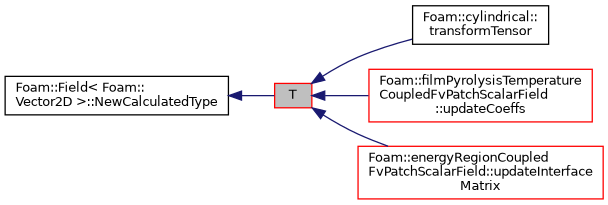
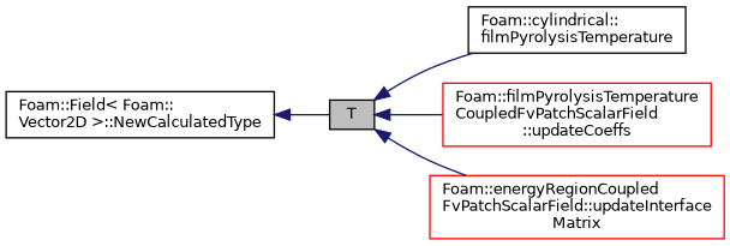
  digraph {
    rankdir=LR
    node [color=black fontname=Helvetica fontsize=10 shape=record]
    edge [color=midnightblue dir=back fontname=Helvetica fontsize=10 labelfontname=Helvetica labelfontsize=10 style=solid]
-   n1 [color=red fillcolor=grey75 fontcolor=black height=0.2 label=T style=filled width=0.4]
-   n2 [height=0.2 label="Foam::cylindrical::\ltransformTensor" width=0.4]
+   n1 [fillcolor=grey75 fontcolor=black height=0.2 label=T style=filled width=0.4]
+   n2 [height=0.2 label="Foam::cylindrical::\lfilmPyrolysisTemperature" width=0.4]
    n3 [color=red height=0.2 label="Foam::filmPyrolysisTemperature\lCoupledFvPatchScalarField\l::updateCoeffs" width=0.4]
    n4 [color=red height=0.2 label="Foam::energyRegionCoupled\lFvPatchScalarField::updateInterface\lMatrix" width=0.4]
    n5 [height=0.2 label="Foam::Field\< Foam::\lVector2D \>::NewCalculatedType" width=0.4]
    n1 -> n2
    n1 -> n3
    n1 -> n4
    n5 -> n1
  }
